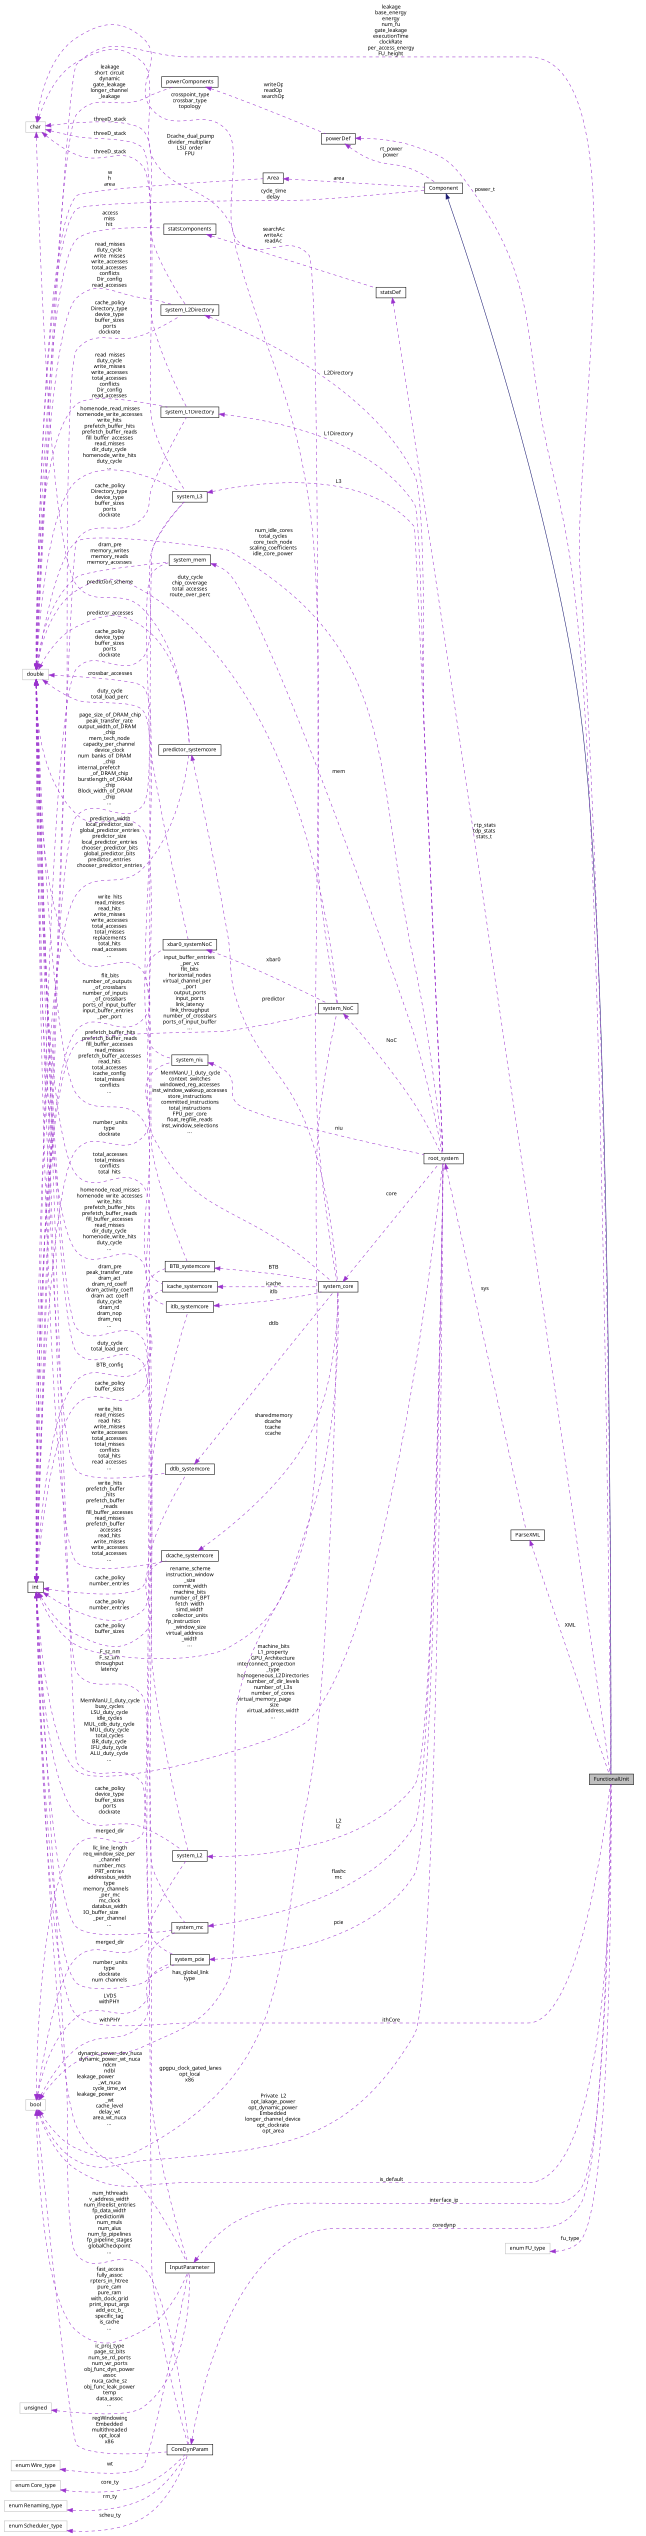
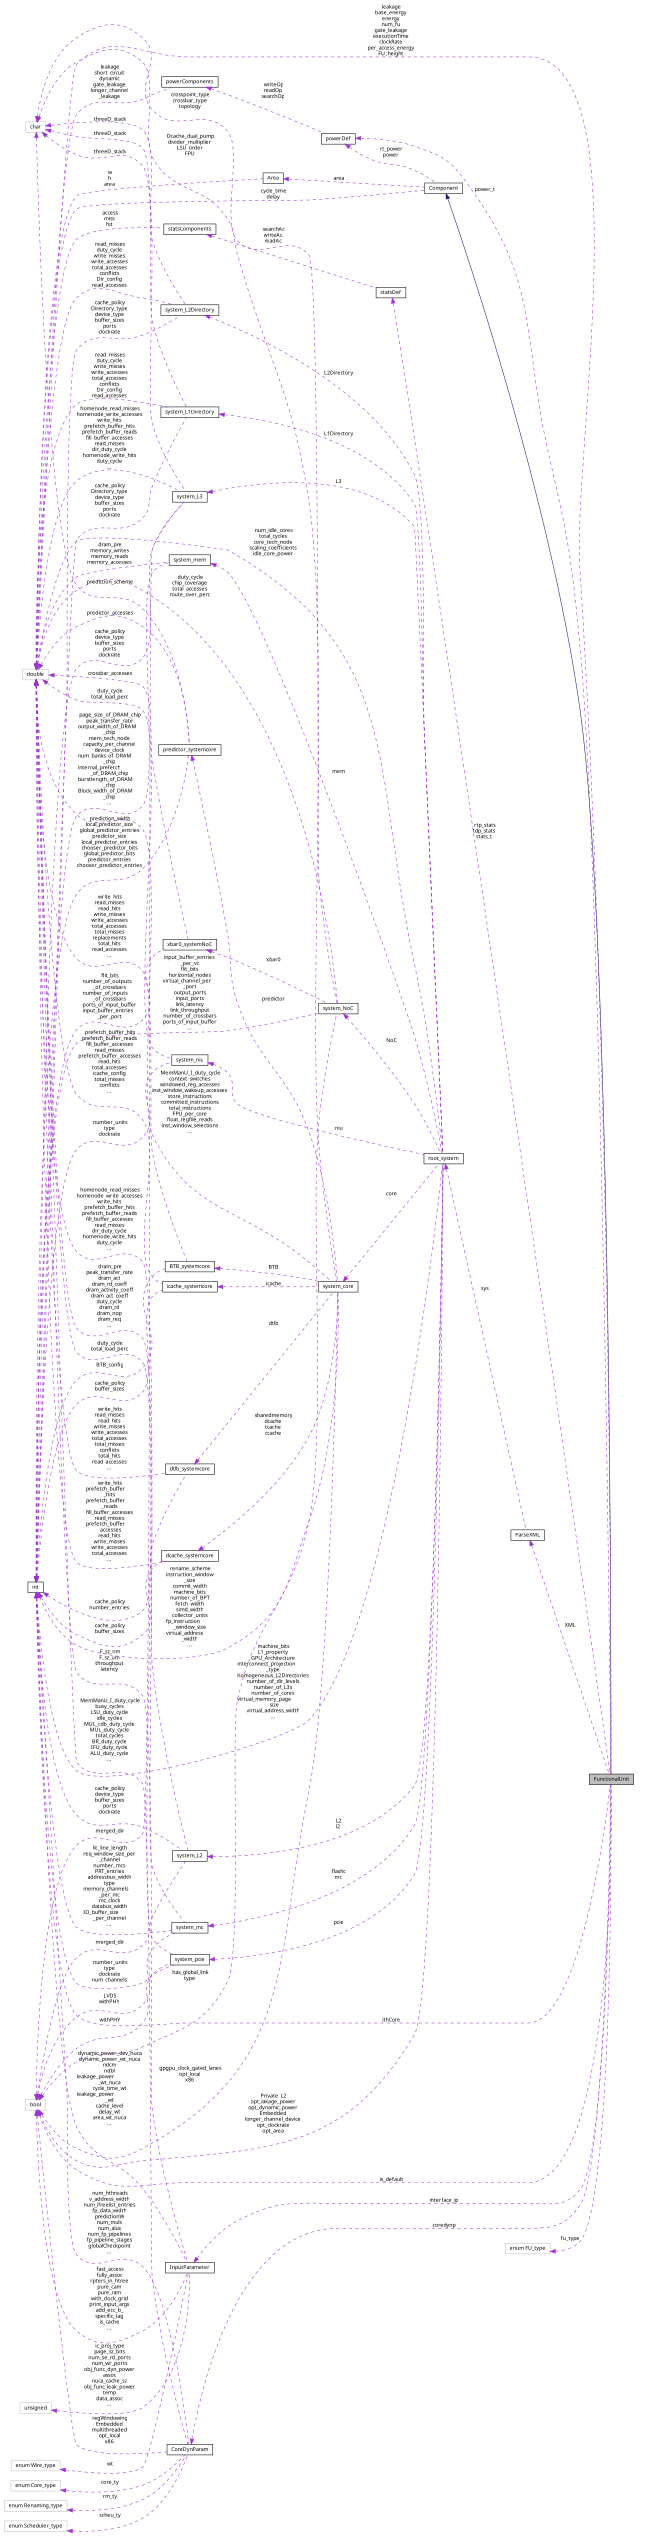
  digraph {
    fontname="Noto Sans"
    rankdir=LR
    node [color=black fontname="Noto Sans" fontsize=10 shape=record]
    edge [color=darkorchid3 dir=back fontname="Noto Sans" fontsize=10 labelfontname=FreeSans labelfontsize=10 style=dashed]
    n1 [fillcolor=grey75 fontcolor=black height=0.2 label=FunctionalUnit style=filled width=0.4]
    n2 [height=0.2 label=Component width=0.4]
    n3 [color=grey75 height=0.2 label=double width=0.4]
    n4 [height=0.2 label=powerComponents width=0.4]
    n5 [height=0.2 label=Area width=0.4]
    n6 [height=0.2 label=CoreDynParam width=0.4]
    n7 [height=0.2 label=statsComponents width=0.4]
    n8 [height=0.2 label=InputParameter width=0.4]
    n9 [height=0.2 label=root_system width=0.4]
    n10 [height=0.2 label=system_L2 width=0.4]
    n11 [height=0.2 label=system_L3 width=0.4]
    n12 [height=0.2 label=system_L2Directory width=0.4]
    n13 [height=0.2 label=system_mc width=0.4]
    n14 [height=0.2 label=system_mem width=0.4]
    n15 [height=0.2 label=system_L1Directory width=0.4]
    n16 [height=0.2 label=system_niu width=0.4]
    n17 [height=0.2 label=system_core width=0.4]
    n18 [height=0.2 label=predictor_systemcore width=0.4]
    n19 [height=0.2 label=BTB_systemcore width=0.4]
-   n20 [height=0.2 label=itlb_systemcore width=0.4]
    n21 [height=0.2 label=icache_systemcore width=0.4]
    n22 [height=0.2 label=dcache_systemcore width=0.4]
    n23 [height=0.2 label=dtlb_systemcore width=0.4]
    n24 [height=0.2 label=system_NoC width=0.4]
    n25 [height=0.2 label=xbar0_systemNoC width=0.4]
    n26 [height=0.2 label=system_pcie width=0.4]
    n27 [height=0.2 label=powerDef width=0.4]
    n28 [height=0.2 label=statsDef width=0.4]
    n29 [height=0.2 label=ParseXML width=0.4]
    n30 [height=0.2 label=int width=0.4]
    n31 [color=grey75 height=0.2 label="enum Renaming_type" width=0.4]
    n32 [color=grey75 height=0.2 label=bool width=0.4]
    n33 [color=grey75 height=0.2 label="enum Scheduler_type" width=0.4]
    n34 [color=grey75 height=0.2 label="enum Core_type" width=0.4]
    n35 [color=grey75 height=0.2 label="enum FU_type" width=0.4]
    n36 [color=grey75 height=0.2 label="enum Wire_type" width=0.4]
    n37 [color=grey75 height=0.2 label=unsigned width=0.4]
    n38 [color=grey75 height=0.2 label=char width=0.4]
    n2 -> n1 [color=midnightblue style=solid]
    n3 -> n1 [label=" leakage\nbase_energy\nenergy\nnum_fu\ngate_leakage\nexecutionTime\nclockRate\nper_access_energy\nFU_height"]
    n3 -> n2 [label=" cycle_time\ndelay"]
    n3 -> n4 [label=" leakage\nshort_circuit\ndynamic\ngate_leakage\nlonger_channel\l_leakage"]
    n3 -> n5 [label=" w\nh\narea"]
    n3 -> n6 [label=" MemManU_I_duty_cycle\nbusy_cycles\nLSU_duty_cycle\nidle_cycles\nMUL_cdb_duty_cycle\nMUL_duty_cycle\ntotal_cycles\nBR_duty_cycle\nIFU_duty_cycle\nALU_duty_cycle\n..."]
    n3 -> n7 [label=" access\nmiss\nhit"]
    n3 -> n8 [label=" F_sz_nm\nF_sz_um\nthroughput\nlatency"]
    n3 -> n9 [label=" num_idle_cores\ntotal_cycles\ncore_tech_node\nscaling_coefficients\nidle_core_power"]
    n3 -> n10 [label=" homenode_read_misses\nhomenode_write_accesses\nwrite_hits\nprefetch_buffer_hits\nprefetch_buffer_reads\nfill_buffer_accesses\nread_misses\ndir_duty_cycle\nhomenode_write_hits\nduty_cycle\n..."]
    n3 -> n11 [label=" homenode_read_misses\nhomenode_write_accesses\nwrite_hits\nprefetch_buffer_hits\nprefetch_buffer_reads\nfill_buffer_accesses\nread_misses\ndir_duty_cycle\nhomenode_write_hits\nduty_cycle\n..."]
    n3 -> n12 [label=" read_misses\nduty_cycle\nwrite_misses\nwrite_accesses\ntotal_accesses\nconflicts\nDir_config\nread_accesses"]
    n3 -> n13 [label=" dram_pre\npeak_transfer_rate\ndram_act\ndram_rd_coeff\ndram_activity_coeff\ndram_act_coeff\nduty_cycle\ndram_rd\ndram_nop\ndram_req\n..."]
    n3 -> n14 [label=" dram_pre\nmemory_writes\nmemory_reads\nmemory_accesses"]
    n3 -> n15 [label=" read_misses\nduty_cycle\nwrite_misses\nwrite_accesses\ntotal_accesses\nconflicts\nDir_config\nread_accesses"]
    n3 -> n16 [label=" duty_cycle\ntotal_load_perc"]
    n3 -> n17 [label=" MemManU_I_duty_cycle\ncontext_switches\nwindowed_reg_accesses\ninst_window_wakeup_accesses\nstore_instructions\ncommitted_instructions\ntotal_instructions\nFPU_per_core\nfloat_regfile_reads\ninst_window_selections\n..."]
    n3 -> n18 [label=" predictor_accesses"]
    n3 -> n19 [label=" write_hits\nread_misses\nread_hits\nwrite_misses\nwrite_accesses\ntotal_accesses\ntotal_misses\nreplacements\ntotal_hits\nread_accesses\n..."]
-   n3 -> n20 [label=" total_accesses\ntotal_misses\nconflicts\ntotal_hits"]
    n3 -> n21 [label=" prefetch_buffer_hits\nprefetch_buffer_reads\nfill_buffer_accesses\nread_misses\nprefetch_buffer_accesses\nread_hits\ntotal_accesses\nicache_config\ntotal_misses\nconflicts\n..."]
    n3 -> n22 [label=" write_hits\nprefetch_buffer\l_hits\nprefetch_buffer\l_reads\nfill_buffer_accesses\nread_misses\nprefetch_buffer\l_accesses\nread_hits\nwrite_misses\nwrite_accesses\ntotal_accesses\n..."]
    n3 -> n23 [label=" write_hits\nread_misses\nread_hits\nwrite_misses\nwrite_accesses\ntotal_accesses\ntotal_misses\nconflicts\ntotal_hits\nread_accesses\n..."]
    n3 -> n24 [label=" duty_cycle\nchip_coverage\ntotal_accesses\nroute_over_perc"]
    n3 -> n25 [label=" crossbar_accesses"]
    n3 -> n26 [label=" duty_cycle\ntotal_load_perc"]
    n4 -> n27 [label=" writeOp\nreadOp\nsearchOp"]
    n5 -> n2 [label=" area"]
    n6 -> n1 [label=" coredynp"]
    n7 -> n28 [label=" searchAc\nwriteAc\nreadAc"]
    n8 -> n1 [label=" interface_ip"]
    n9 -> n29 [label=" sys"]
    n10 -> n9 [label=" L2\nl2"]
    n11 -> n9 [label=" L3"]
    n12 -> n9 [label=" L2Directory"]
    n13 -> n9 [label=" flashc\nmc"]
    n14 -> n9 [label=" mem"]
    n15 -> n9 [label=" L1Directory"]
    n16 -> n9 [label=" niu"]
    n17 -> n9 [label=" core"]
    n18 -> n17 [label=" predictor"]
    n19 -> n17 [label=" BTB"]
-   n20 -> n17 [label=" itlb"]
    n21 -> n17 [label=" icache"]
    n22 -> n17 [label=" sharedmemory\ndcache\ntcache\nccache"]
    n23 -> n17 [label=" dtlb"]
    n24 -> n9 [label=" NoC"]
    n25 -> n24 [label=" xbar0"]
    n26 -> n9 [label=" pcie"]
    n27 -> n1 [label=" power_t"]
    n27 -> n2 [label=" rt_power\npower"]
    n28 -> n1 [label=" rtp_stats\ntdp_stats\nstats_t"]
    n29 -> n1 [label=" XML"]
    n30 -> n1 [label=" ithCore"]
    n30 -> n6 [label=" num_hthreads\nv_address_width\nnum_ifreelist_entries\nfp_data_width\npredictionW\nnum_muls\nnum_alus\nnum_fp_pipelines\nfp_pipeline_stages\nglobalCheckpoint\n..."]
    n30 -> n8 [label=" dynamic_power_dev_nuca\ndynamic_power_wt_nuca\nndcm\nndbl\nleakage_power\l_wt_nuca\ncycle_time_wt\nleakage_power\l_wt\ncache_level\ndelay_wt\narea_wt_nuca\n..."]
    n30 -> n9 [label=" machine_bits\nL1_property\nGPU_Architecture\ninterconnect_projection\l_type\nhomogeneous_L2Directories\nnumber_of_dir_levels\nnumber_of_L3s\nnumber_of_cores\nvirtual_memory_page\l_size\nvirtual_address_width\n..."]
    n30 -> n10 [label=" cache_policy\ndevice_type\nbuffer_sizes\nports\nclockrate"]
    n30 -> n11 [label=" cache_policy\ndevice_type\nbuffer_sizes\nports\nclockrate"]
    n30 -> n12 [label=" cache_policy\nDirectory_type\ndevice_type\nbuffer_sizes\nports\nclockrate"]
    n30 -> n13 [label=" llc_line_length\nreq_window_size_per\l_channel\nnumber_mcs\nPRT_entries\naddressbus_width\ntype\nmemory_channels\l_per_mc\nmc_clock\ndatabus_width\nIO_buffer_size\l_per_channel\n..."]
    n30 -> n14 [label=" page_size_of_DRAM_chip\npeak_transfer_rate\noutput_width_of_DRAM\l_chip\nmem_tech_node\ncapacity_per_channel\ndevice_clock\nnum_banks_of_DRAM\l_chip\ninternal_prefetch\l_of_DRAM_chip\nburstlength_of_DRAM\l_chip\nBlock_width_of_DRAM\l_chip\n..."]
    n30 -> n15 [label=" cache_policy\nDirectory_type\ndevice_type\nbuffer_sizes\nports\nclockrate"]
    n30 -> n16 [label=" number_units\ntype\nclockrate"]
    n30 -> n17 [label=" rename_scheme\ninstruction_window\l_size\ncommit_width\nmachine_bits\nnumber_of_BPT\nfetch_width\nsimd_width\ncollector_units\nfp_instruction\l_window_size\nvirtual_address\l_width\n..."]
    n30 -> n18 [label=" prediction_width\nlocal_predictor_size\nglobal_predictor_entries\npredictor_size\nlocal_predictor_entries\nchooser_predictor_bits\nglobal_predictor_bits\npredictor_entries\nchooser_predictor_entries"]
    n30 -> n19 [label=" BTB_config"]
-   n30 -> n20 [label=" cache_policy\nnumber_entries"]
    n30 -> n21 [label=" cache_policy\nbuffer_sizes"]
    n30 -> n22 [label=" cache_policy\nbuffer_sizes"]
    n30 -> n23 [label=" cache_policy\nnumber_entries"]
    n30 -> n24 [label=" input_buffer_entries\l_per_vc\nflit_bits\nhorizontal_nodes\nvirtual_channel_per\l_port\noutput_ports\ninput_ports\nlink_latency\nlink_throughput\nnumber_of_crossbars\nports_of_input_buffer\n..."]
    n30 -> n25 [label=" flit_bits\nnumber_of_outputs\l_of_crossbars\nnumber_of_inputs\l_of_crossbars\nports_of_input_buffer\ninput_buffer_entries\l_per_port"]
    n30 -> n26 [label=" number_units\ntype\nclockrate\nnum_channels"]
    n31 -> n6 [label=" rm_ty"]
    n32 -> n1 [label=" is_default"]
    n32 -> n6 [label=" regWindowing\nEmbedded\nmultithreaded\nopt_local\nx86"]
    n32 -> n8 [label=" fast_access\nfully_assoc\nrpters_in_htree\npure_cam\npure_ram\nwith_clock_grid\nprint_input_args\nadd_ecc_b_\nspecific_tag\nis_cache\n..."]
    n32 -> n9 [label=" Private_L2\nopt_lakage_power\nopt_dynamic_power\nEmbedded\nlonger_channel_device\nopt_clockrate\nopt_area"]
    n32 -> n10 [label=" merged_dir"]
    n32 -> n11 [label=" merged_dir"]
    n32 -> n13 [label=" LVDS\nwithPHY"]
    n32 -> n17 [label=" gpgpu_clock_gated_lanes\nopt_local\nx86"]
    n32 -> n24 [label=" has_global_link\ntype"]
    n32 -> n26 [label=" withPHY"]
    n33 -> n6 [label=" scheu_ty"]
    n34 -> n6 [label=" core_ty"]
    n35 -> n1 [label=" fu_type"]
    n36 -> n8 [label=" wt"]
    n37 -> n8 [label=" ic_proj_type\npage_sz_bits\nnum_se_rd_ports\nnum_wr_ports\nobj_func_dyn_power\nassoc\nnuca_cache_sz\nobj_func_leak_power\ntemp\ndata_assoc\n..."]
    n38 -> n11 [label=" threeD_stack"]
    n38 -> n12 [label=" threeD_stack"]
    n38 -> n15 [label=" threeD_stack"]
    n38 -> n17 [label=" Dcache_dual_pump\ndivider_multiplier\nLSU_order\nFPU"]
    n38 -> n18 [label=" prediction_scheme"]
    n38 -> n24 [label=" crosspoint_type\ncrossbar_type\ntopology"]
  }
